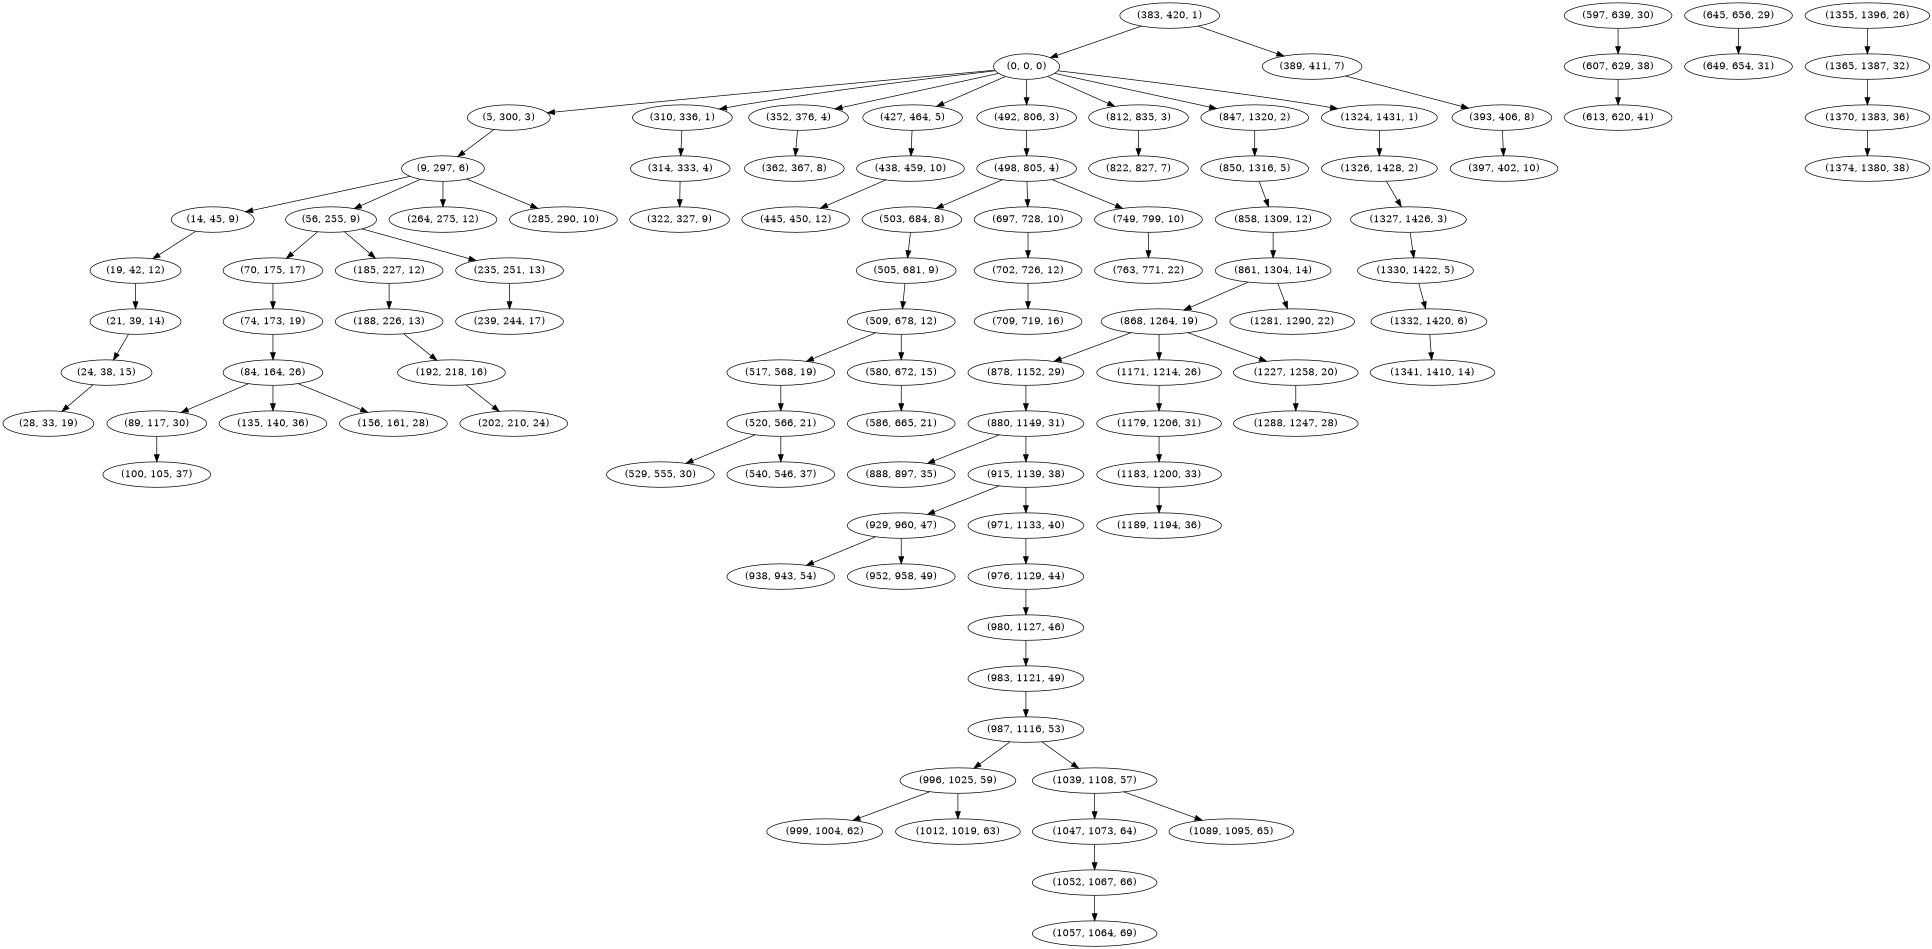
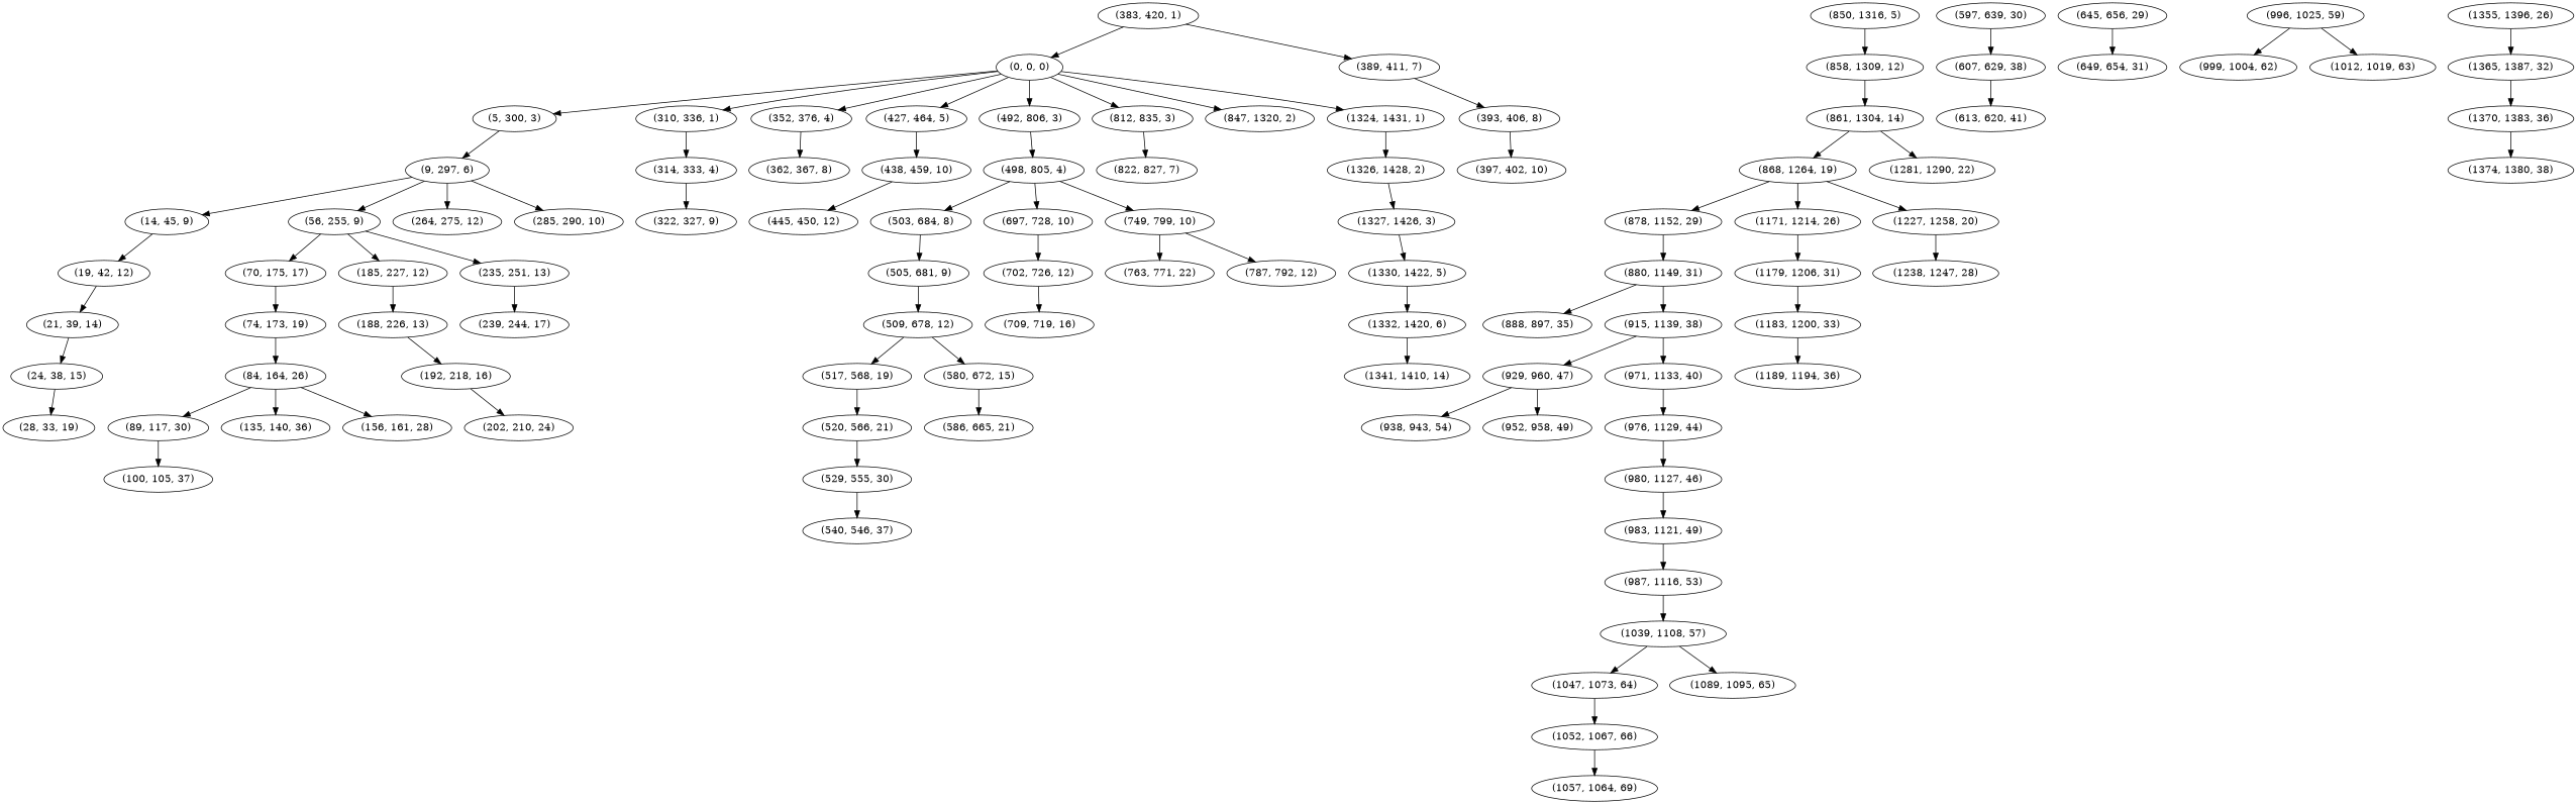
  digraph {
    "(0, 0, 0)"
    "(5, 300, 3)"
    "(310, 336, 1)"
    "(352, 376, 4)"
    "(427, 464, 5)"
    "(492, 806, 3)"
    "(812, 835, 3)"
    "(847, 1320, 2)"
    "(1324, 1431, 1)"
    "(9, 297, 6)"
    "(314, 333, 4)"
    "(362, 367, 8)"
    "(383, 420, 1)"
    "(389, 411, 7)"
    "(438, 459, 10)"
    "(498, 805, 4)"
    "(822, 827, 7)"
    "(850, 1316, 5)"
    "(1326, 1428, 2)"
    "(14, 45, 9)"
    "(56, 255, 9)"
    "(264, 275, 12)"
    "(285, 290, 10)"
    "(19, 42, 12)"
    "(70, 175, 17)"
    "(185, 227, 12)"
    "(235, 251, 13)"
    "(21, 39, 14)"
    "(24, 38, 15)"
    "(28, 33, 19)"
    "(74, 173, 19)"
    "(188, 226, 13)"
    "(239, 244, 17)"
    "(84, 164, 26)"
    "(89, 117, 30)"
    "(135, 140, 36)"
    "(156, 161, 28)"
    "(100, 105, 37)"
    "(192, 218, 16)"
    "(202, 210, 24)"
    "(322, 327, 9)"
    "(393, 406, 8)"
    "(397, 402, 10)"
    "(445, 450, 12)"
    "(503, 684, 8)"
    "(697, 728, 10)"
    "(749, 799, 10)"
    "(505, 681, 9)"
    "(702, 726, 12)"
    "(763, 771, 22)"
+   "(787, 792, 12)"
    "(509, 678, 12)"
    "(517, 568, 19)"
    "(580, 672, 15)"
    "(520, 566, 21)"
    "(586, 665, 21)"
    "(529, 555, 30)"
    "(540, 546, 37)"
    "(597, 639, 30)"
    "(607, 629, 38)"
    "(645, 656, 29)"
    "(649, 654, 31)"
    "(613, 620, 41)"
    "(709, 719, 16)"
    "(858, 1309, 12)"
    "(861, 1304, 14)"
    "(868, 1264, 19)"
    "(1281, 1290, 22)"
    "(878, 1152, 29)"
    "(1171, 1214, 26)"
    "(1227, 1258, 20)"
    "(880, 1149, 31)"
    "(1179, 1206, 31)"
-   "(1238, 1247, 28)" [label="(1288, 1247, 28)"]
+   "(1238, 1247, 28)"
    "(888, 897, 35)"
    "(915, 1139, 38)"
    "(929, 960, 47)"
    "(971, 1133, 40)"
    "(938, 943, 54)"
    "(952, 958, 49)"
    "(976, 1129, 44)"
    "(980, 1127, 46)"
    "(983, 1121, 49)"
    "(987, 1116, 53)"
    "(996, 1025, 59)"
    "(1039, 1108, 57)"
    "(999, 1004, 62)"
    "(1012, 1019, 63)"
    "(1047, 1073, 64)"
    "(1089, 1095, 65)"
    "(1052, 1067, 66)"
    "(1057, 1064, 69)"
    "(1183, 1200, 33)"
    "(1189, 1194, 36)"
    "(1327, 1426, 3)"
    "(1330, 1422, 5)"
    "(1332, 1420, 6)"
    "(1341, 1410, 14)"
    "(1355, 1396, 26)"
    "(1365, 1387, 32)"
    "(1370, 1383, 36)"
    "(1374, 1380, 38)"
    "(0, 0, 0)" -> "(5, 300, 3)"
    "(0, 0, 0)" -> "(310, 336, 1)"
    "(0, 0, 0)" -> "(352, 376, 4)"
    "(0, 0, 0)" -> "(427, 464, 5)"
    "(0, 0, 0)" -> "(492, 806, 3)"
    "(0, 0, 0)" -> "(812, 835, 3)"
    "(0, 0, 0)" -> "(847, 1320, 2)"
    "(0, 0, 0)" -> "(1324, 1431, 1)"
    "(5, 300, 3)" -> "(9, 297, 6)"
    "(310, 336, 1)" -> "(314, 333, 4)"
    "(352, 376, 4)" -> "(362, 367, 8)"
    "(427, 464, 5)" -> "(438, 459, 10)"
    "(492, 806, 3)" -> "(498, 805, 4)"
    "(812, 835, 3)" -> "(822, 827, 7)"
-   "(847, 1320, 2)" -> "(850, 1316, 5)"
    "(1324, 1431, 1)" -> "(1326, 1428, 2)"
    "(9, 297, 6)" -> "(14, 45, 9)"
    "(9, 297, 6)" -> "(56, 255, 9)"
    "(9, 297, 6)" -> "(264, 275, 12)"
    "(9, 297, 6)" -> "(285, 290, 10)"
    "(314, 333, 4)" -> "(322, 327, 9)"
    "(383, 420, 1)" -> "(0, 0, 0)"
    "(383, 420, 1)" -> "(389, 411, 7)"
    "(389, 411, 7)" -> "(393, 406, 8)"
    "(438, 459, 10)" -> "(445, 450, 12)"
    "(498, 805, 4)" -> "(503, 684, 8)"
    "(498, 805, 4)" -> "(697, 728, 10)"
    "(498, 805, 4)" -> "(749, 799, 10)"
    "(850, 1316, 5)" -> "(858, 1309, 12)"
    "(1326, 1428, 2)" -> "(1327, 1426, 3)"
    "(14, 45, 9)" -> "(19, 42, 12)"
    "(56, 255, 9)" -> "(70, 175, 17)"
    "(56, 255, 9)" -> "(185, 227, 12)"
    "(56, 255, 9)" -> "(235, 251, 13)"
    "(19, 42, 12)" -> "(21, 39, 14)"
    "(70, 175, 17)" -> "(74, 173, 19)"
    "(185, 227, 12)" -> "(188, 226, 13)"
    "(235, 251, 13)" -> "(239, 244, 17)"
    "(21, 39, 14)" -> "(24, 38, 15)"
    "(24, 38, 15)" -> "(28, 33, 19)"
    "(74, 173, 19)" -> "(84, 164, 26)"
    "(188, 226, 13)" -> "(192, 218, 16)"
    "(84, 164, 26)" -> "(89, 117, 30)"
    "(84, 164, 26)" -> "(135, 140, 36)"
    "(84, 164, 26)" -> "(156, 161, 28)"
    "(89, 117, 30)" -> "(100, 105, 37)"
    "(192, 218, 16)" -> "(202, 210, 24)"
    "(393, 406, 8)" -> "(397, 402, 10)"
    "(503, 684, 8)" -> "(505, 681, 9)"
    "(697, 728, 10)" -> "(702, 726, 12)"
    "(749, 799, 10)" -> "(763, 771, 22)"
+   "(749, 799, 10)" -> "(787, 792, 12)"
    "(505, 681, 9)" -> "(509, 678, 12)"
    "(702, 726, 12)" -> "(709, 719, 16)"
    "(509, 678, 12)" -> "(517, 568, 19)"
    "(509, 678, 12)" -> "(580, 672, 15)"
    "(517, 568, 19)" -> "(520, 566, 21)"
    "(580, 672, 15)" -> "(586, 665, 21)"
    "(520, 566, 21)" -> "(529, 555, 30)"
-   "(520, 566, 21)" -> "(540, 546, 37)"
+   "(529, 555, 30)" -> "(540, 546, 37)"
    "(597, 639, 30)" -> "(607, 629, 38)"
    "(607, 629, 38)" -> "(613, 620, 41)"
    "(645, 656, 29)" -> "(649, 654, 31)"
    "(858, 1309, 12)" -> "(861, 1304, 14)"
    "(861, 1304, 14)" -> "(868, 1264, 19)"
    "(861, 1304, 14)" -> "(1281, 1290, 22)"
    "(868, 1264, 19)" -> "(878, 1152, 29)"
    "(868, 1264, 19)" -> "(1171, 1214, 26)"
    "(868, 1264, 19)" -> "(1227, 1258, 20)"
    "(878, 1152, 29)" -> "(880, 1149, 31)"
    "(1171, 1214, 26)" -> "(1179, 1206, 31)"
    "(1227, 1258, 20)" -> "(1238, 1247, 28)"
    "(880, 1149, 31)" -> "(888, 897, 35)"
    "(880, 1149, 31)" -> "(915, 1139, 38)"
    "(1179, 1206, 31)" -> "(1183, 1200, 33)"
    "(915, 1139, 38)" -> "(929, 960, 47)"
    "(915, 1139, 38)" -> "(971, 1133, 40)"
    "(929, 960, 47)" -> "(938, 943, 54)"
    "(929, 960, 47)" -> "(952, 958, 49)"
    "(971, 1133, 40)" -> "(976, 1129, 44)"
    "(976, 1129, 44)" -> "(980, 1127, 46)"
    "(980, 1127, 46)" -> "(983, 1121, 49)"
    "(983, 1121, 49)" -> "(987, 1116, 53)"
-   "(987, 1116, 53)" -> "(996, 1025, 59)"
    "(987, 1116, 53)" -> "(1039, 1108, 57)"
    "(996, 1025, 59)" -> "(999, 1004, 62)"
    "(996, 1025, 59)" -> "(1012, 1019, 63)"
    "(1039, 1108, 57)" -> "(1047, 1073, 64)"
    "(1039, 1108, 57)" -> "(1089, 1095, 65)"
    "(1047, 1073, 64)" -> "(1052, 1067, 66)"
    "(1052, 1067, 66)" -> "(1057, 1064, 69)"
    "(1183, 1200, 33)" -> "(1189, 1194, 36)"
    "(1327, 1426, 3)" -> "(1330, 1422, 5)"
    "(1330, 1422, 5)" -> "(1332, 1420, 6)"
    "(1332, 1420, 6)" -> "(1341, 1410, 14)"
    "(1355, 1396, 26)" -> "(1365, 1387, 32)"
    "(1365, 1387, 32)" -> "(1370, 1383, 36)"
    "(1370, 1383, 36)" -> "(1374, 1380, 38)"
  }
